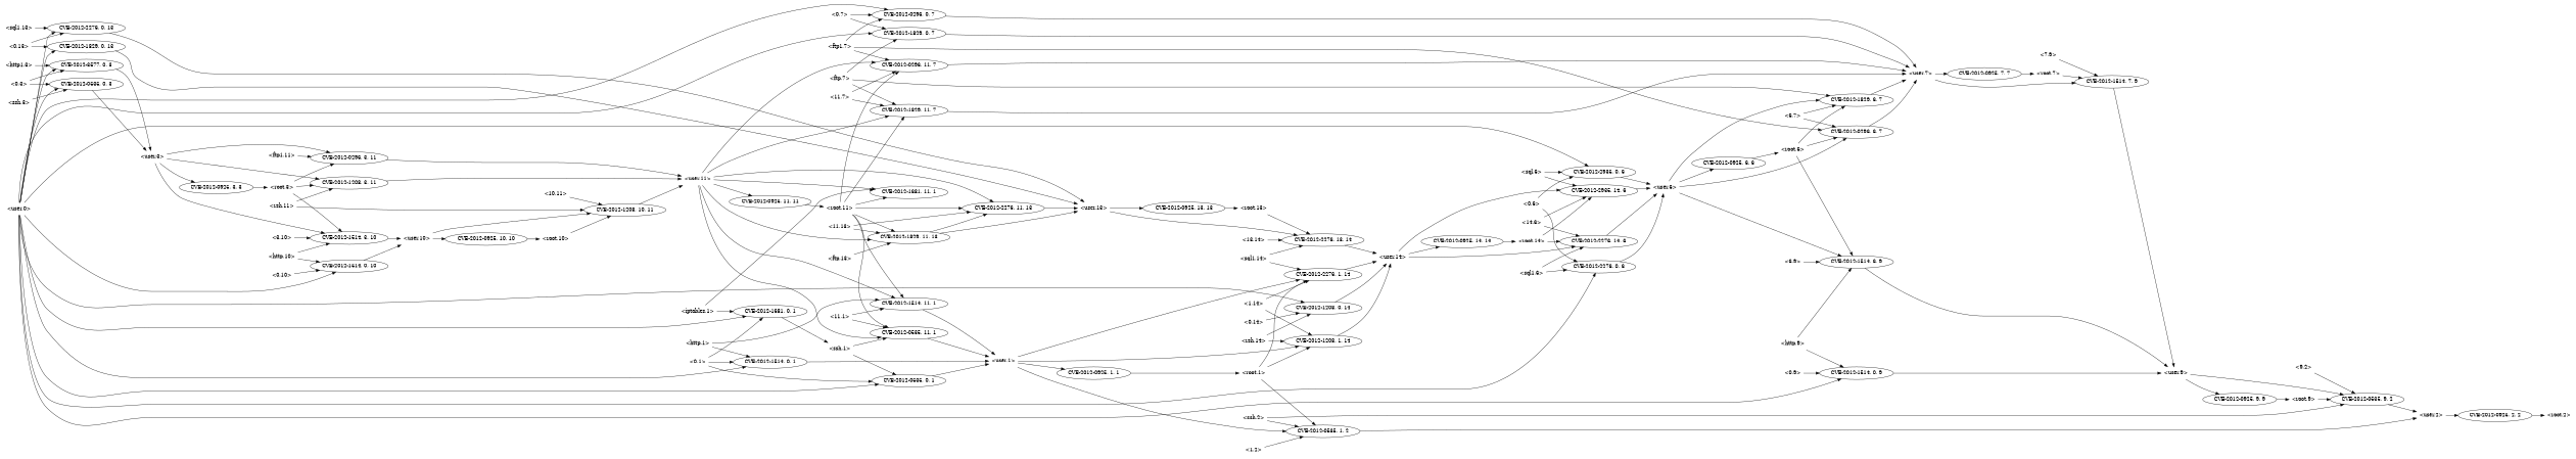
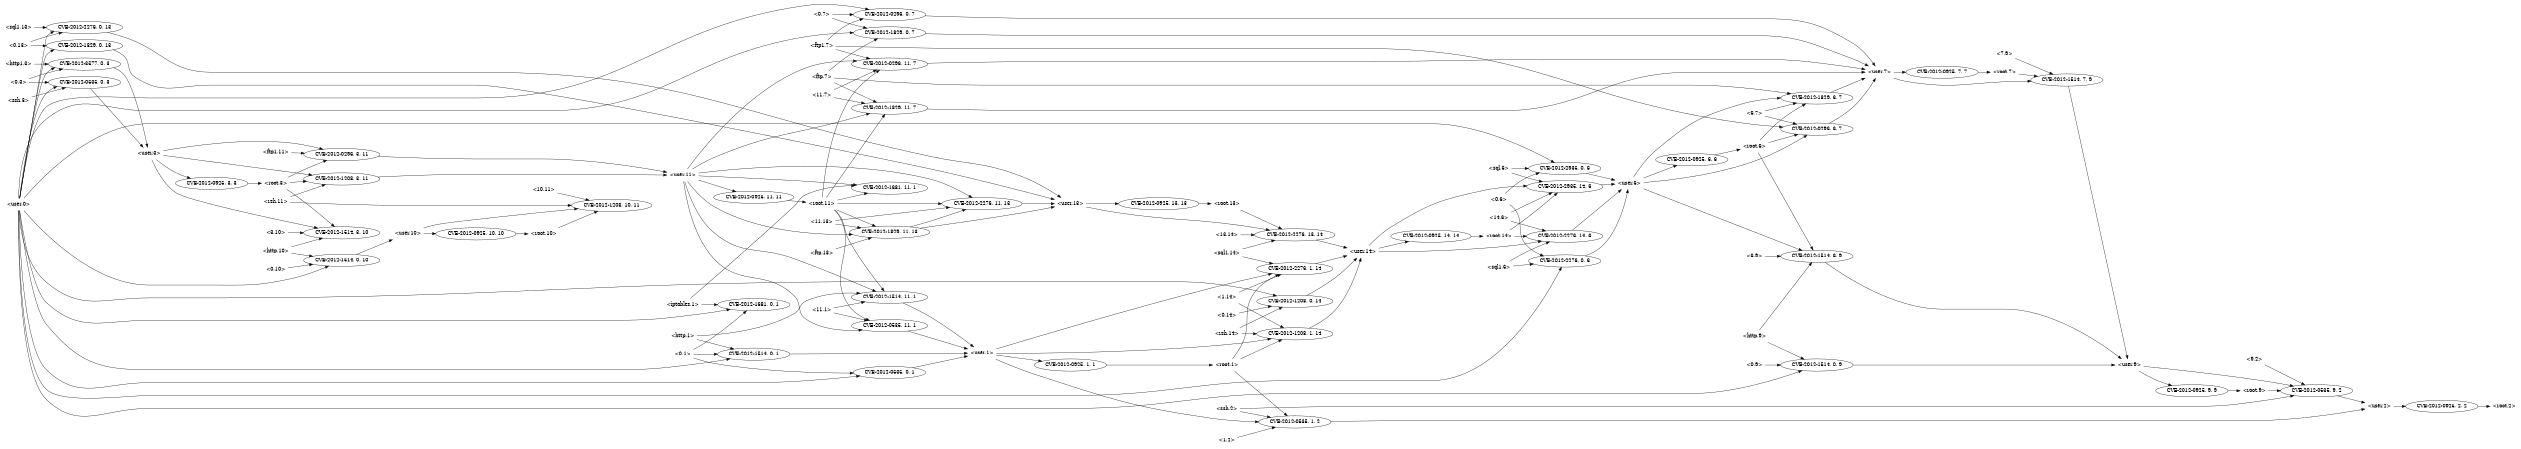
  strict digraph {
    rankdir=LR
    node [shape=plaintext]
    n1 [height=0.5 label=<CVE-2012-0296, 3, 11> width=2.5686 shape=""]
    "<user,11>" [height=0.5 width=1.0069]
    n3 [height=0.5 label=<CVE-2012-1208, 3, 11> width=2.5686 shape=""]
    n4 [height=0.5 label=<CVE-2012-1829, 11, 13> width=2.7013 shape=""]
    n5 [height=0.5 label=<CVE-2012-2276, 11, 13> width=2.7013 shape=""]
    n6 [height=0.5 label=<CVE-2012-1514, 11, 1> width=2.5686 shape=""]
    n7 [height=0.5 label=<CVE-2012-1829, 11, 7> width=2.5686 shape=""]
    n8 [height=0.5 label=<CVE-2012-0296, 11, 7> width=2.5686 shape=""]
    n9 [height=0.5 label=<CVE-2012-0535, 11, 1> width=2.5686 shape=""]
    n10 [height=0.5 label=<CVE-2012-1681, 11, 1> width=2.5686 shape=""]
    n11 [height=0.5 label=<CVE-2012-0925, 11, 11> width=2.7013 shape=""]
    "<user,13>" [height=0.5 width=1.0069]
    "<user,1>" [height=0.5 width=0.91667]
    "<user,7>" [height=0.5 width=0.91667]
    "<root,11>" [height=0.5 width=1]
    "<11,13>" [height=0.5 width=0.88889]
    n17 [height=0.5 label=<CVE-2012-2276, 13, 14> width=2.7013 shape=""]
    n18 [height=0.5 label=<CVE-2012-0925, 13, 13> width=2.7013 shape=""]
    "<user,14>" [height=0.5 width=1.0069]
    "<root,13>" [height=0.5 width=1]
    n21 [height=0.5 label=<CVE-2012-0535, 1, 2> width=2.4499 shape=""]
    n22 [height=0.5 label=<CVE-2012-2276, 1, 14> width=2.5686 shape=""]
    n23 [height=0.5 label=<CVE-2012-0925, 1, 1> width=2.4499 shape=""]
    n24 [height=0.5 label=<CVE-2012-1208, 1, 14> width=2.5686 shape=""]
    "<user,2>" [height=0.5 width=0.91667]
    "<root,1>" [height=0.5 width=0.89583]
    n27 [height=0.5 label=<CVE-2012-0925, 2, 2> width=2.4499 shape=""]
    n28 [height=0.5 label=<CVE-2012-2935, 14, 6> width=2.5686 shape=""]
    n29 [height=0.5 label=<CVE-2012-2276, 14, 6> width=2.5686 shape=""]
    n30 [height=0.5 label=<CVE-2012-0925, 14, 14> width=2.7013 shape=""]
    n31 [height=0.5 label=<CVE-2012-0925, 3, 3> width=2.4499 shape=""]
    "<root,3>" [height=0.5 width=0.89583]
    n33 [height=0.5 label=<CVE-2012-1514, 3, 10> width=2.5686 shape=""]
    "<user,10>" [height=0.5 width=1.0069]
    n35 [height=0.5 label=<CVE-2012-0925, 10, 10> width=2.7013 shape=""]
    n36 [height=0.5 label=<CVE-2012-1208, 10, 11> width=2.7013 shape=""]
    n37 [height=0.5 label=<CVE-2012-2935, 0, 6> width=2.4499 shape=""]
    "<user,6>" [height=0.5 width=0.91667]
    n39 [height=0.5 label=<CVE-2012-1514, 6, 9> width=2.4499 shape=""]
    n40 [height=0.5 label=<CVE-2012-0296, 6, 7> width=2.4499 shape=""]
    n41 [height=0.5 label=<CVE-2012-1829, 6, 7> width=2.4499 shape=""]
    n42 [height=0.5 label=<CVE-2012-0925, 6, 6> width=2.4499 shape=""]
    "<user,9>" [height=0.5 width=0.91667]
    "<root,6>" [height=0.5 width=0.89583]
    n45 [height=0.5 label=<CVE-2012-0535, 9, 2> width=2.4499 shape=""]
    n46 [height=0.5 label=<CVE-2012-0925, 9, 9> width=2.4499 shape=""]
    n47 [height=0.5 label=<CVE-2012-0925, 7, 7> width=2.4499 shape=""]
    n48 [height=0.5 label=<CVE-2012-1514, 7, 9> width=2.4499 shape=""]
    n49 [height=0.5 label=<CVE-2012-1514, 0, 10> width=2.5686 shape=""]
    "<root,10>" [height=0.5 width=1]
    "<root,2>" [height=0.5 width=0.89583]
    "<root,14>" [height=0.5 width=1]
    "<root,9>" [height=0.5 width=0.89583]
    "<http1,3>" [height=0.5 width=0.97917]
    n55 [height=0.5 label=<CVE-2012-3577, 0, 3> width=2.4499 shape=""]
    "<user,3>" [height=0.5 width=0.91667]
    "<0,6>" [height=0.5 width=0.75]
    n58 [height=0.5 label=<CVE-2012-2276, 0, 6> width=2.4499 shape=""]
    n59 [height=0.5 label=<CVE-2012-0296, 0, 7> width=2.4499 shape=""]
    "<root,7>" [height=0.5 width=0.89583]
    n61 [height=0.5 label=<CVE-2012-1514, 0, 9> width=2.4499 shape=""]
    "<0,13>" [height=0.5 width=0.78472]
    n63 [height=0.5 label=<CVE-2012-1829, 0, 13> width=2.5686 shape=""]
    n64 [height=0.5 label=<CVE-2012-2276, 0, 13> width=2.5686 shape=""]
    "<http,10>" [height=0.5 width=0.97917]
    "<user,0>" [height=0.5 width=0.91667]
    n67 [height=0.5 label=<CVE-2012-1681, 0, 1> width=2.4499 shape=""]
    n68 [height=0.5 label=<CVE-2012-1208, 0, 14> width=2.5686 shape=""]
    n69 [height=0.5 label=<CVE-2012-1514, 0, 1> width=2.4499 shape=""]
    n70 [height=0.5 label=<CVE-2012-0535, 0, 3> width=2.4499 shape=""]
    n71 [height=0.5 label=<CVE-2012-0535, 0, 1> width=2.4499 shape=""]
    n72 [height=0.5 label=<CVE-2012-1829, 0, 7> width=2.4499 shape=""]
-   "<ssh,1>" [height=0.5 width=0.84028]
    "<11,7>" [height=0.5 width=0.78472]
    "<rsh,11>" [height=0.5 width=0.92361]
    "<0,10>" [height=0.5 width=0.78472]
    "<0,7>" [height=0.5 width=0.75]
    "<0,1>" [height=0.5 width=0.75]
    "<1,14>" [height=0.5 width=0.78472]
    "<http,1>" [height=0.5 width=0.89583]
    "<ftp,13>" [height=0.5 width=0.89583]
    "<http,9>" [height=0.5 width=0.89583]
    "<iptables,1>" [height=0.5 width=1.1944]
    "<10,11>" [height=0.5 width=0.88889]
    "<9,2>" [height=0.5 width=0.75]
    "<13,14>" [height=0.5 width=0.88889]
    "<ftp1,11>" [height=0.5 width=1]
    "<0,9>" [height=0.5 width=0.75]
    "<0,3>" [height=0.5 width=0.75]
    "<rsh,14>" [height=0.5 width=0.92361]
    "<6,9>" [height=0.5 width=0.75]
    "<ssh,2>" [height=0.5 width=0.84028]
    "<sql1,14>" [height=0.5 width=1.0069]
    "<0,14>" [height=0.5 width=0.78472]
    "<sql,6>" [height=0.5 width=0.8125]
    "<sql1,13>" [height=0.5 width=1.0069]
    "<ssh,3>" [height=0.5 width=0.84028]
    "<ftp1,7>" [height=0.5 width=0.89583]
    "<sql1,6>" [height=0.5 width=0.91667]
    "<14,6>" [height=0.5 width=0.78472]
    "<6,7>" [height=0.5 width=0.75]
    "<7,9>" [height=0.5 width=0.75]
    "<3,10>" [height=0.5 width=0.78472]
    "<11,1>" [height=0.5 width=0.78472]
    "<1,2>" [height=0.5 width=0.75]
    "<ftp,7>" [height=0.5 width=0.8125]
    n1 -> "<user,11>"
    "<user,11>" -> n4
    "<user,11>" -> n5
    "<user,11>" -> n6
    "<user,11>" -> n7
    "<user,11>" -> n8
    "<user,11>" -> n9
    "<user,11>" -> n10
    "<user,11>" -> n11
    n3 -> "<user,11>"
    n4 -> n5
    n4 -> "<user,13>"
    n5 -> "<user,13>"
    n6 -> "<user,1>"
    n7 -> "<user,7>"
    n8 -> "<user,7>"
    n9 -> "<user,1>"
    n11 -> "<root,11>"
    "<user,13>" -> n17
    "<user,13>" -> n18
    "<user,1>" -> n21
    "<user,1>" -> n22
    "<user,1>" -> n23
    "<user,1>" -> n24
    "<user,7>" -> n47
    "<user,7>" -> n48
    "<root,11>" -> n4
    "<root,11>" -> n5
    "<root,11>" -> n6
    "<root,11>" -> n7
    "<root,11>" -> n8
    "<root,11>" -> n9
    "<root,11>" -> n10
    "<11,13>" -> n4
    "<11,13>" -> n5
    n17 -> "<user,14>"
    n18 -> "<root,13>"
    "<user,14>" -> n28
    "<user,14>" -> n29
    "<user,14>" -> n30
    "<root,13>" -> n17
    n21 -> "<user,2>"
    n22 -> "<user,14>"
    n23 -> "<root,1>"
    n24 -> "<user,14>"
    "<user,2>" -> n27
    "<root,1>" -> n21
    "<root,1>" -> n22
    "<root,1>" -> n24
    n27 -> "<root,2>"
    n28 -> "<user,6>"
    n29 -> "<user,6>"
    n30 -> "<root,14>"
    n31 -> "<root,3>"
    "<root,3>" -> n1
    "<root,3>" -> n3
    "<root,3>" -> n33
-   n33 -> "<user,10>"
    "<user,10>" -> n35
    "<user,10>" -> n36
    n35 -> "<root,10>"
-   n36 -> "<user,11>"
    n37 -> "<user,6>"
    "<user,6>" -> n39
    "<user,6>" -> n40
    "<user,6>" -> n41
    "<user,6>" -> n42
    n39 -> "<user,9>"
    n40 -> "<user,7>"
    n41 -> "<user,7>"
    n42 -> "<root,6>"
    "<user,9>" -> n45
    "<user,9>" -> n46
    "<root,6>" -> n39
    "<root,6>" -> n40
    "<root,6>" -> n41
    n45 -> "<user,2>"
    n46 -> "<root,9>"
    n47 -> "<root,7>"
    n48 -> "<user,9>"
    n49 -> "<user,10>"
    "<root,10>" -> n36
    "<root,14>" -> n28
    "<root,14>" -> n29
    "<root,9>" -> n45
    "<http1,3>" -> n55
    n55 -> "<user,3>"
    "<user,3>" -> n1
    "<user,3>" -> n3
    "<user,3>" -> n31
    "<user,3>" -> n33
    "<0,6>" -> n37
    "<0,6>" -> n58
    n58 -> "<user,6>"
    n59 -> "<user,7>"
    "<root,7>" -> n48
    n61 -> "<user,9>"
    "<0,13>" -> n63
    "<0,13>" -> n64
    n63 -> "<user,13>"
    n64 -> "<user,13>"
    "<http,10>" -> n33
    "<http,10>" -> n49
    "<user,0>" -> n37
    "<user,0>" -> n49
    "<user,0>" -> n55
    "<user,0>" -> n58
    "<user,0>" -> n59
    "<user,0>" -> n61
    "<user,0>" -> n63
    "<user,0>" -> n64
    "<user,0>" -> n67
    "<user,0>" -> n68
    "<user,0>" -> n69
    "<user,0>" -> n70
    "<user,0>" -> n71
    "<user,0>" -> n72
-   n67 -> "<ssh,1>"
    n68 -> "<user,14>"
    n69 -> "<user,1>"
    n70 -> "<user,3>"
    n71 -> "<user,1>"
    n72 -> "<user,7>"
-   "<ssh,1>" -> n9
-   "<ssh,1>" -> n71
    "<11,7>" -> n7
    "<11,7>" -> n8
    "<rsh,11>" -> n3
    "<rsh,11>" -> n36
    "<0,10>" -> n49
    "<0,7>" -> n59
    "<0,7>" -> n72
    "<0,1>" -> n67
    "<0,1>" -> n69
    "<0,1>" -> n71
    "<1,14>" -> n22
    "<1,14>" -> n24
    "<http,1>" -> n6
    "<http,1>" -> n69
    "<ftp,13>" -> n4
    "<http,9>" -> n39
    "<http,9>" -> n61
    "<iptables,1>" -> n10
    "<iptables,1>" -> n67
    "<10,11>" -> n36
    "<9,2>" -> n45
    "<13,14>" -> n17
    "<ftp1,11>" -> n1
    "<0,9>" -> n61
    "<0,3>" -> n55
    "<0,3>" -> n70
    "<rsh,14>" -> n24
    "<rsh,14>" -> n68
    "<6,9>" -> n39
    "<ssh,2>" -> n21
    "<ssh,2>" -> n45
    "<sql1,14>" -> n17
    "<sql1,14>" -> n22
    "<0,14>" -> n68
    "<sql,6>" -> n28
    "<sql,6>" -> n37
    "<sql1,13>" -> n64
    "<ssh,3>" -> n70
    "<ftp1,7>" -> n8
    "<ftp1,7>" -> n40
    "<ftp1,7>" -> n59
    "<sql1,6>" -> n29
    "<sql1,6>" -> n58
    "<14,6>" -> n28
    "<14,6>" -> n29
    "<6,7>" -> n40
    "<6,7>" -> n41
    "<7,9>" -> n48
    "<3,10>" -> n33
    "<11,1>" -> n6
    "<11,1>" -> n9
    "<1,2>" -> n21
    "<ftp,7>" -> n7
    "<ftp,7>" -> n41
    "<ftp,7>" -> n72
  }
